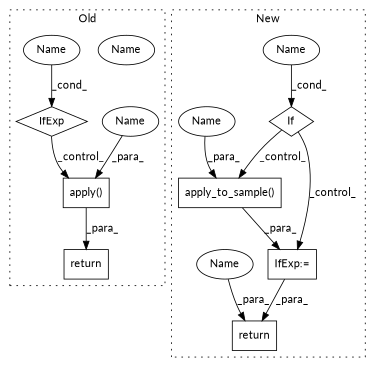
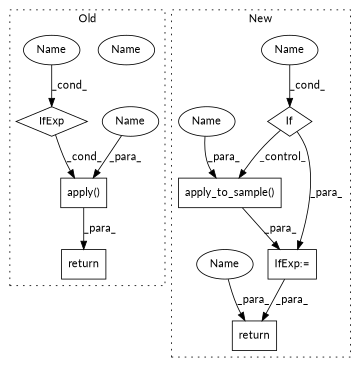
  digraph {
    fontname=Lato
    node [a=87 fontname=Lato l=6 s=20042 shape=ellipse]
    edge [fontname=Lato]
    n1 [a=93 l=7 label=return s=20000 shape=box]
    n2 [a=75 l="12,1" label="apply()" s="20007,20037" shape=box]
    n3 [a=51 l="4,6" label=IfExp s="20038,20046" shape=diamond]
    n4 [l=4 label=Name]
    n5 [label=Name s=20031]
    n6 [l=4 label=Name]
    n7 [a=75 l="22,1" label="apply_to_sample()" s="19970,20010" shape=box]
    n8 [a=96 l=3 label=If s=19930 shape=diamond]
    n9 [a=68 l=3 label="IfExp:=" s=19967 shape=box]
    n10 [a=93 l=7 label=return s=20021 shape=box]
    n11 [l=14 label=Name s=19933]
    n12 [label=Name s=20004]
    n13 [label=Name s=20028]
    subgraph cluster_1 {
      label=Old
      style=dotted
      n1
      n2
      n3
      n4
      n5
      n6
    }
    subgraph cluster_2 {
      label=New
      style=dotted
      n7
      n8
      n9
      n10
      n11
      n12
      n13
    }
    n2 -> n1 [label=_para_]
-   n3 -> n2 [label=_control_]
+   n3 -> n2 [label=_cond_]
    n5 -> n2 [label=_para_]
    n6 -> n3 [label=_cond_]
    n7 -> n9 [label=_para_]
    n8 -> n7 [label=_control_]
-   n8 -> n9 [label=_control_]
+   n8 -> n9 [label=_para_]
    n9 -> n10 [label=_para_]
    n11 -> n8 [label=_cond_]
    n12 -> n7 [label=_para_]
    n13 -> n10 [label=_para_]
  }
